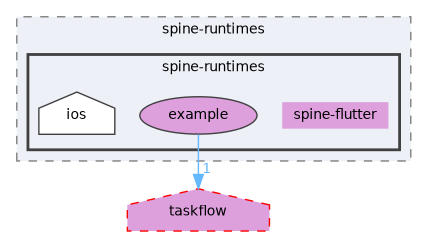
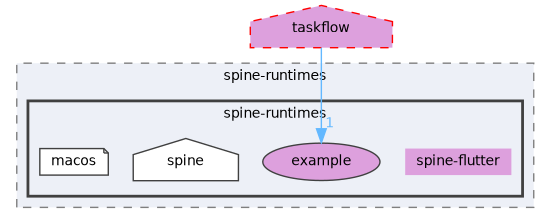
  digraph {
    compound=true
    node [fontname=Helvetica fontsize=10 shape=house style=filled fillcolor=plum color=grey25]
    n1 [height=0.2 label="spine-flutter" shape=plaintext width=0.4 color=""]
    n2 [height=0.2 label=example shape=ellipse width=0.4]
-   n3 [fillcolor=white height=0.2 label=ios width=0.4]
+   n3 [fillcolor=white height=0.2 label=spine width=0.4]
+   n4 [fillcolor=white height=0.2 label=macos shape=note width=0.4]
    n5 [color=red height=0.2 label=taskflow style="filled,dashed" width=0.4]
    subgraph cluster_1 {
      bgcolor="#edf0f7"
      fontname=Helvetica
      fontsize=10
      label="spine-runtimes"
      pencolor=grey50
      style="filled,dashed"
      subgraph cluster_2 {
        bgcolor="#edf0f7"
        fontname=Helvetica
        fontsize=10
        pencolor=grey25
        style="filled,bold"
        n1
        n2
        n3
+       n4
      }
    }
-   n2 -> n5 [color=steelblue1 fontcolor=steelblue1 fontname=Helvetica fontsize=10 headlabel=1 labeldistance=1.5 labelfontname=Helvetica labelfontsize=10 style=solid]
+   n5 -> n2 [color=steelblue1 fontcolor=steelblue1 fontname=Helvetica fontsize=10 headlabel=1 labeldistance=1.5 labelfontname=Helvetica labelfontsize=10 style=solid]
  }
